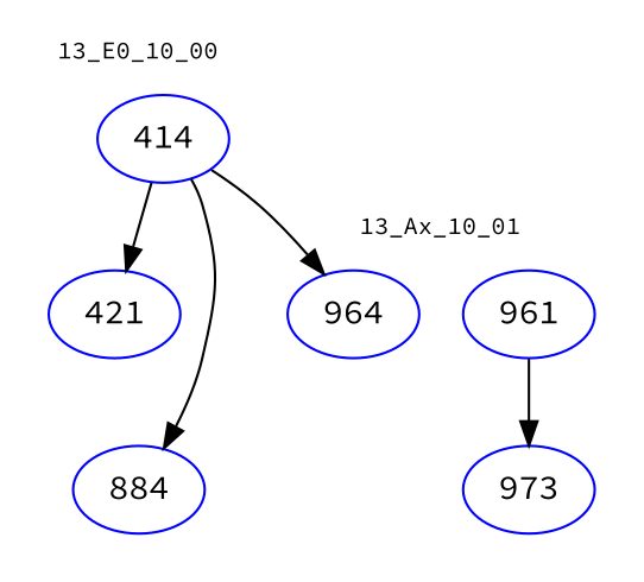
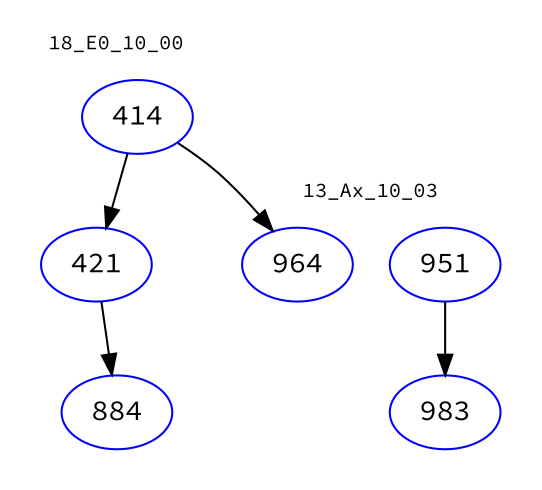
  digraph {
    fontname="Source Code Pro"
    node [color=blue fontname="Source Code Pro"]
    edge [color=black fontname="Source Code Pro"]
-   n1 [label=961]
+   n1 [label=951]
    n2 [label=964]
-   n3 [label=973]
+   n3 [label=983]
    n4 [label=414]
    n5 [label=421]
    n6 [label=884]
    subgraph cluster_1 {
      color=white
      fontsize=10
-     label="13_Ax_10_01"
+     label="13_Ax_10_03"
      n1
      n2
      n3
    }
    subgraph cluster_2 {
      color=white
      fontsize=10
-     label="13_E0_10_00"
+     label="18_E0_10_00"
      n4
      n5
      n6
    }
    n1 -> n3
    n4 -> n2
    n4 -> n5
-   n4 -> n6
+   n5 -> n6
  }
